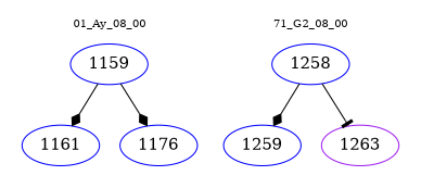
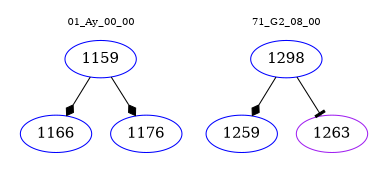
  digraph {
    node [color=blue]
    edge [arrowhead=diamond color=black]
    n1 [label=1159]
-   n2 [label=1161]
+   n2 [label=1166]
    n3 [label=1176]
-   n4 [label=1258]
+   n4 [label=1298]
    n5 [label=1259]
    n6 [color=purple label=1263]
    subgraph cluster_1 {
      color=white
      fontsize=10
-     label="01_Ay_08_00"
+     label="01_Ay_00_00"
      n1
      n2
      n3
    }
    subgraph cluster_2 {
      color=white
      fontsize=10
      label="71_G2_08_00"
      n4
      n5
      n6
    }
    n1 -> n2
    n1 -> n3
    n4 -> n5
    n4 -> n6 [arrowhead=tee]
  }
